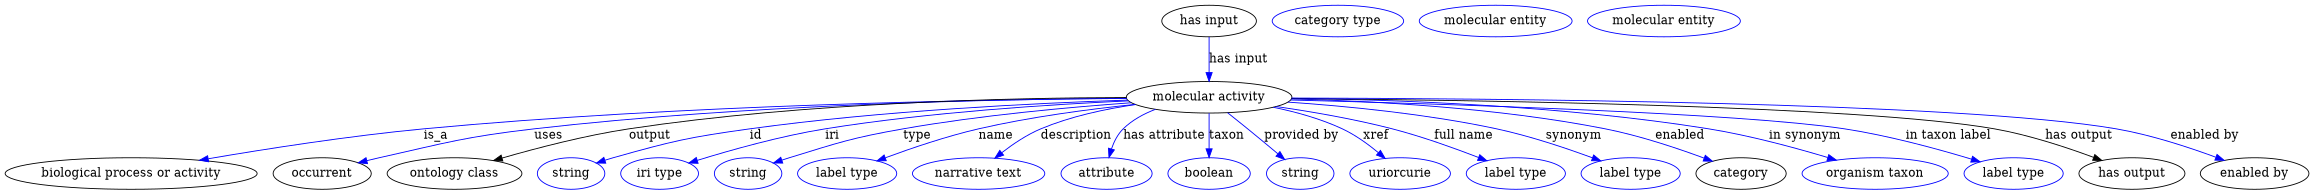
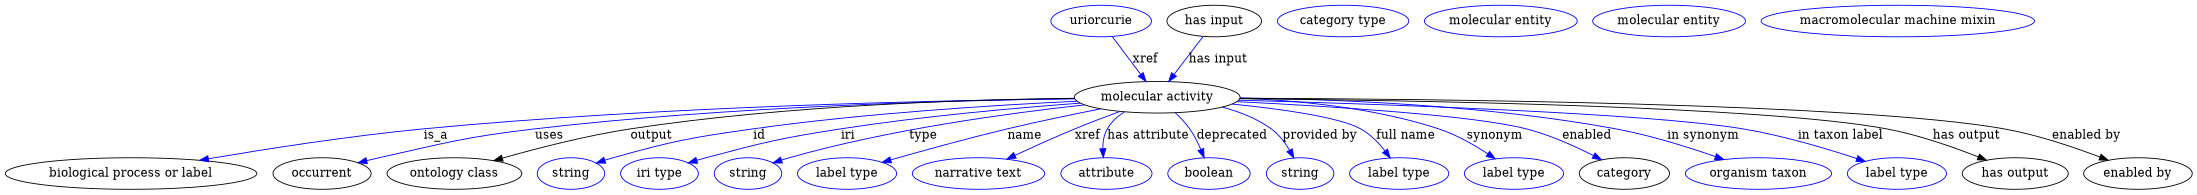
  digraph {
    node [color=blue]
    edge [color=blue style=solid]
    n1 [height=0.5 label="molecular activity" width=2.6178 color=""]
-   "biological process or activity" [height=0.5 width=3.9899 color=""]
+   "biological process or activity" [height=0.5 width=3.9899 label="biological process or label" color=""]
    occurrent [height=0.5 width=1.5526 color=""]
    "ontology class" [height=0.5 width=2.1304 color=""]
    n5 [height=0.5 label=string width=1.0652]
    n6 [height=0.5 label="iri type" width=1.2277]
    n7 [height=0.5 label=string width=1.0652]
    n8 [height=0.5 label="label type" width=1.5707]
    n9 [height=0.5 label="narrative text" width=2.0943]
    n10 [height=0.5 label=attribute width=1.4443]
    n11 [height=0.5 label=boolean width=1.2999]
    n12 [height=0.5 label=string width=1.0652]
    n13 [height=0.5 label=uriorcurie width=1.5887]
    n14 [height=0.5 label="label type" width=1.5707]
    n15 [height=0.5 label="label type" width=1.5707]
    category [height=0.5 width=1.4263 color=""]
    n17 [height=0.5 label="organism taxon" width=2.3109]
    n18 [height=0.5 label="label type" width=1.5707]
    "has output" [height=0.5 width=1.679 color=""]
    "enabled by" [height=0.5 width=1.7151 color=""]
    "has input" [height=0.5 width=1.4985 color=""]
    n22 [height=0.5 label="category type" width=2.0762]
    n23 [height=0.5 label="molecular entity" width=2.4192]
    n24 [height=0.5 label="molecular entity" width=2.4192]
+   n25 [height=0.5 label="macromolecular machine mixin" width=4.3329]
    n1 -> "biological process or activity" [label=is_a style=""]
    n1 -> occurrent [label=uses style=""]
    n1 -> "ontology class" [label=output color="" style=""]
    n1 -> n5 [label=id]
    n1 -> n6 [label=iri]
    n1 -> n7 [label=type]
    n1 -> n8 [label=name]
-   n1 -> n9 [label=description]
+   n1 -> n9 [label=xref]
    n1 -> n10 [label="has attribute"]
-   n1 -> n11 [label=taxon]
+   n1 -> n11 [label=deprecated]
    n1 -> n12 [label="provided by"]
-   n1 -> n13 [label=xref]
+   n13 -> n1 [label=xref]
    n1 -> n14 [label="full name"]
    n1 -> n15 [label=synonym]
    n1 -> category [label=enabled]
    n1 -> n17 [label="in synonym"]
    n1 -> n18 [label="in taxon label"]
    n1 -> "has output" [color=black label="has output"]
-   n1 -> "enabled by" [label="enabled by"]
+   n1 -> "enabled by" [color=black label="enabled by"]
    "has input" -> n1 [label="has input"]
  }
